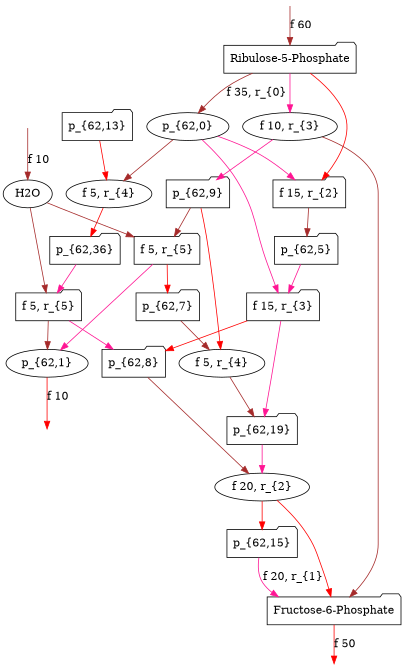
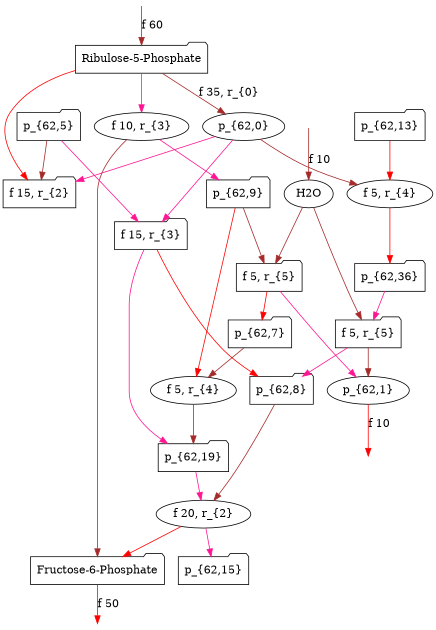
  digraph {
    node [shape=folder]
    edge [color=brown]
    n1 [label="Ribulose-5-Phosphate"]
    n2 [label="p_{62,0}" shape=ellipse]
    n3 [label="f 15, r_{2}"]
    n4 [label="f 10, r_{3}" shape=ellipse]
    n5 [label="f 15, r_{3}"]
    n6 [label="f 5, r_{4}" shape=ellipse]
    n7 [label="p_{62,5}"]
    n8 [label="p_{62,9}"]
    n9 [label="Fructose-6-Phosphate"]
    n10 [label=H2O shape=ellipse]
    n11 [label="f 5, r_{5}"]
    n12 [label="f 5, r_{5}"]
    n13 [label="p_{62,1}" shape=ellipse]
    n14 [label="p_{62,7}"]
    n15 [label="p_{62,8}"]
    n16 [label="p_{62,19}"]
    n17 [label="p_{62,36}"]
    "4-0-IOFlow" [shape=point style=invis]
    n19 [label="p_{62,13}"]
    n20 [label="f 5, r_{4}" shape=ellipse]
    n21 [label="f 20, r_{2}" shape=ellipse]
    n22 [label="p_{62,15}"]
    "68-0-IOFlow" [shape=point style=invis]
    "0-0-IOFlow" [shape=point style=invis]
    "1-0-IOFlow" [shape=point style=invis]
    n1 -> n2 [label="f 35, r_{0}"]
    n1 -> n3 [color=red]
    n1 -> n4 [color=deeppink]
    n2 -> n3 [color=deeppink]
    n2 -> n5 [color=deeppink]
    n2 -> n6
-   n3 -> n7
+   n7 -> n3
    n4 -> n8 [color=deeppink]
    n4 -> n9
    n5 -> n15 [color=red]
    n5 -> n16 [color=deeppink]
    n6 -> n17 [color=red]
    n7 -> n5 [color=deeppink]
    n8 -> n11
    n8 -> n20 [color=red]
    n9 -> "68-0-IOFlow" [color=red label="f 50"]
    n10 -> n11
    n10 -> n12
    n11 -> n13 [color=deeppink]
    n11 -> n14 [color=red]
    n12 -> n13
    n12 -> n15 [color=deeppink]
    n13 -> "4-0-IOFlow" [color=red label="f 10"]
    n14 -> n20
    n15 -> n21
    n16 -> n21 [color=deeppink]
    n17 -> n12 [color=deeppink]
    n19 -> n6 [color=red]
    n20 -> n16
    n21 -> n9 [color=red]
-   n21 -> n22 [color=red]
-   n22 -> n9 [color=deeppink label="f 20, r_{1}"]
+   n21 -> n22 [color=deeppink]
    "0-0-IOFlow" -> n1 [label="f 60"]
    "1-0-IOFlow" -> n10 [label="f 10"]
  }
